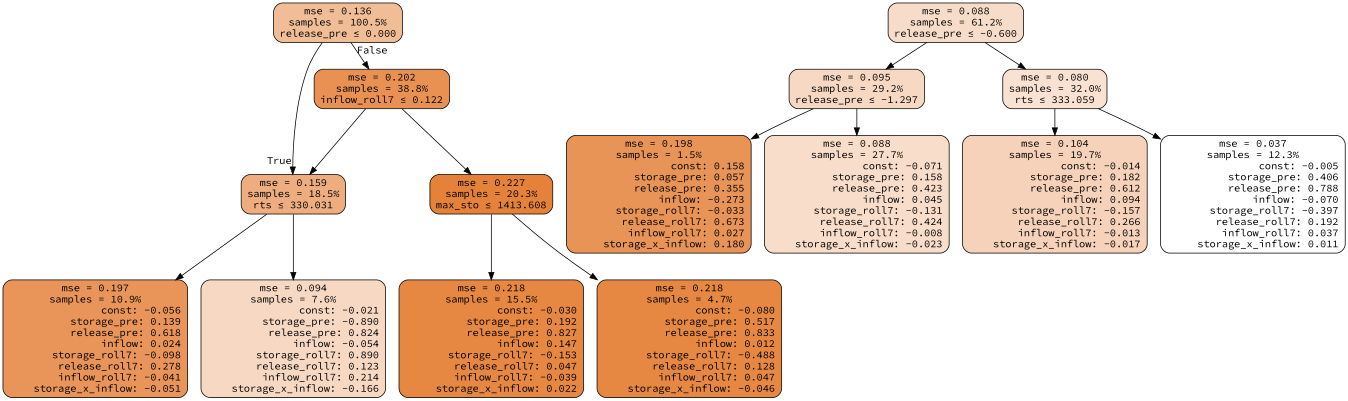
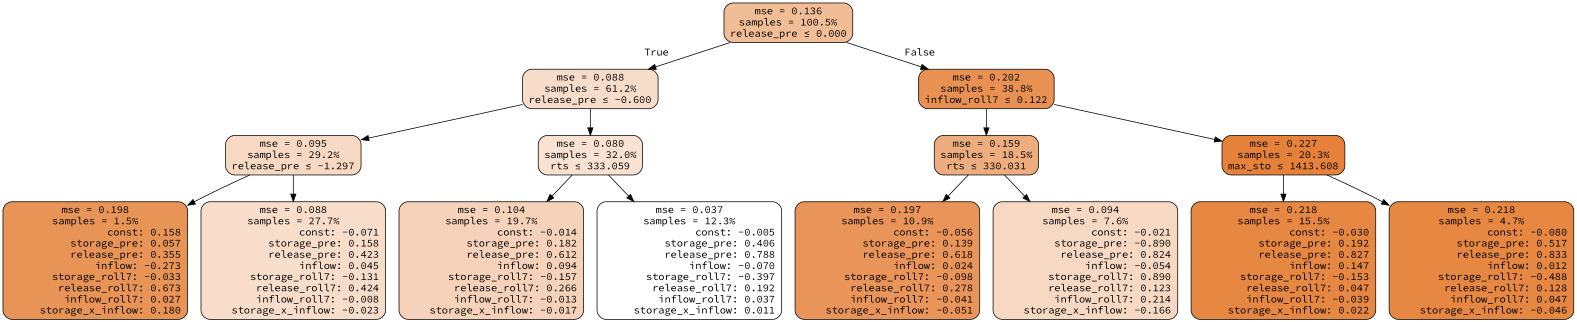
  digraph {
    fontname="Source Code Pro"
    node [color=black fillcolor="#e68742" fontname="Source Code Pro" shape=rectangle style="filled, rounded"]
    edge [fontname="Source Code Pro"]
    n1 [fillcolor="#f1bd97" label="mse = 0.136\nsamples = 100.5%\nrelease_pre &le; 0.000"]
    n2 [fillcolor="#f7ddc9" label="mse = 0.088\nsamples = 61.2%\nrelease_pre &le; -0.600"]
    n3 [fillcolor="#e89152" label="mse = 0.202\nsamples = 38.8%\ninflow_roll7 &le; 0.122"]
    n4 [fillcolor="#f7d8c2" label="mse = 0.095\nsamples = 29.2%\nrelease_pre &le; -1.297"]
    n5 [fillcolor="#f9e2d2" label="mse = 0.080\nsamples = 32.0%\nrts &le; 333.059"]
    n6 [fillcolor="#eead7f" label="mse = 0.159\nsamples = 18.5%\nrts &le; 330.031"]
    n7 [fillcolor="#e58139" label="mse = 0.227\nsamples = 20.3%\nmax_sto &le; 1413.608"]
    n8 [fillcolor="#e89456" label="mse = 0.198\nsamples = 1.5%\n                const: 0.158\n          storage_pre: 0.057\n          release_pre: 0.355\n              inflow: -0.273\n       storage_roll7: -0.033\n        release_roll7: 0.673\n         inflow_roll7: 0.027\n     storage_x_inflow: 0.180"]
    n9 [fillcolor="#f8ddca" label="mse = 0.088\nsamples = 27.7%\n               const: -0.071\n          storage_pre: 0.158\n          release_pre: 0.423\n               inflow: 0.045\n       storage_roll7: -0.131\n        release_roll7: 0.424\n        inflow_roll7: -0.008\n    storage_x_inflow: -0.023"]
    n10 [fillcolor="#f5d2b9" label="mse = 0.104\nsamples = 19.7%\n               const: -0.014\n          storage_pre: 0.182\n          release_pre: 0.612\n               inflow: 0.094\n       storage_roll7: -0.157\n        release_roll7: 0.266\n        inflow_roll7: -0.013\n    storage_x_inflow: -0.017"]
    n11 [fillcolor="#ffffff" label="mse = 0.037\nsamples = 12.3%\n               const: -0.005\n          storage_pre: 0.406\n          release_pre: 0.788\n              inflow: -0.070\n       storage_roll7: -0.397\n        release_roll7: 0.192\n         inflow_roll7: 0.037\n     storage_x_inflow: 0.011"]
    n12 [fillcolor="#e99458" label="mse = 0.197\nsamples = 10.9%\n               const: -0.056\n          storage_pre: 0.139\n          release_pre: 0.618\n               inflow: 0.024\n       storage_roll7: -0.098\n        release_roll7: 0.278\n        inflow_roll7: -0.041\n    storage_x_inflow: -0.051"]
    n13 [fillcolor="#f7d9c3" label="mse = 0.094\nsamples = 7.6%\n               const: -0.021\n         storage_pre: -0.890\n          release_pre: 0.824\n              inflow: -0.054\n        storage_roll7: 0.890\n        release_roll7: 0.123\n         inflow_roll7: 0.214\n    storage_x_inflow: -0.166"]
    n14 [label="mse = 0.218\nsamples = 15.5%\n               const: -0.030\n          storage_pre: 0.192\n          release_pre: 0.827\n               inflow: 0.147\n       storage_roll7: -0.153\n        release_roll7: 0.047\n        inflow_roll7: -0.039\n     storage_x_inflow: 0.022"]
    n15 [label="mse = 0.218\nsamples = 4.7%\n               const: -0.080\n          storage_pre: 0.517\n          release_pre: 0.833\n               inflow: 0.012\n       storage_roll7: -0.488\n        release_roll7: 0.128\n         inflow_roll7: 0.047\n    storage_x_inflow: -0.046"]
-   n1 -> n6 [headlabel=True labelangle=45 labeldistance=2.5]
+   n1 -> n2 [headlabel=True labelangle=45 labeldistance=2.5]
    n1 -> n3 [headlabel=False labelangle=-45 labeldistance=2.5]
    n2 -> n4
    n2 -> n5
    n3 -> n6
    n3 -> n7
    n4 -> n8
    n4 -> n9
    n5 -> n10
    n5 -> n11
    n6 -> n12
    n6 -> n13
    n7 -> n14
    n7 -> n15
  }
